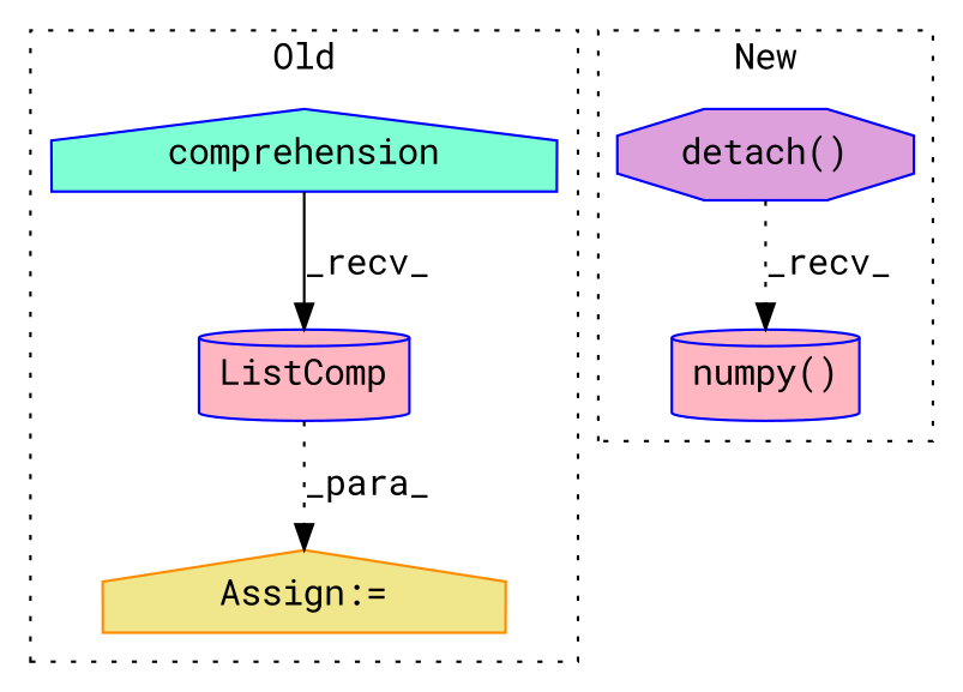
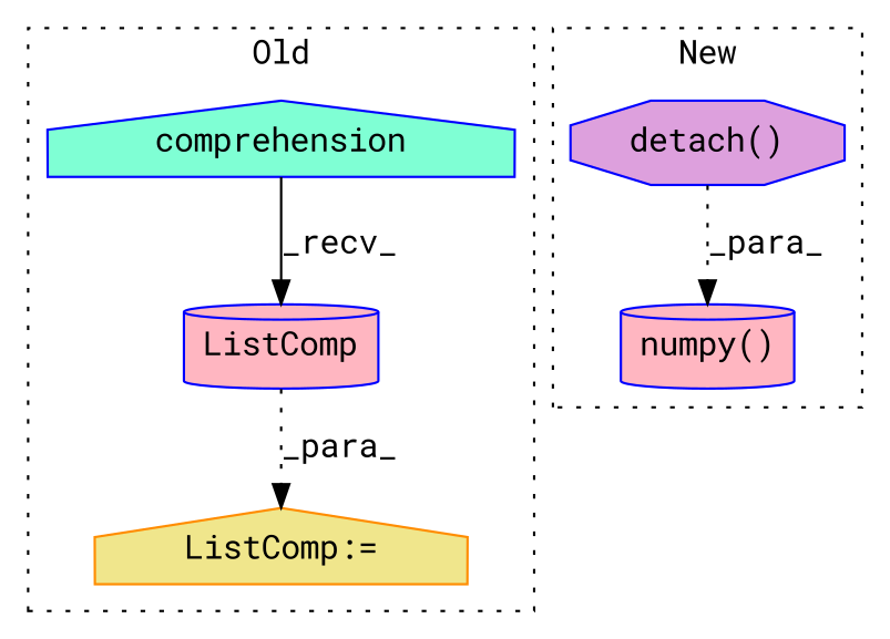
  digraph {
    fontname="Roboto Mono"
    node [a=75 color=blue fillcolor=lightpink fontname="Roboto Mono" l=3 s=1840 shape=cylinder style=filled]
    edge [fontname="Roboto Mono" style=dotted]
    n1 [a=106 l=63 label=ListComp s=1584]
    n2 [a=45 fillcolor=aquamarine label=comprehension s=1634 shape=house]
-   n3 [a=68 color=darkorange fillcolor=khaki label="Assign:=" s=1581 shape=house]
+   n3 [a=68 color=darkorange fillcolor=khaki label="ListComp:=" s=1581 shape=house]
    n4 [fillcolor=plum l=10 label="detach()" shape=octagon]
    n5 [l=24 label="numpy()"]
    subgraph cluster_1 {
      label=Old
      style=dotted
      n1
      n2
      n3
    }
    subgraph cluster_2 {
      label=New
      style=dotted
      n4
      n5
    }
    n1 -> n3 [label=_para_]
    n2 -> n1 [label=_recv_ style=solid]
-   n4 -> n5 [label=_recv_]
+   n4 -> n5 [label=_para_]
  }
